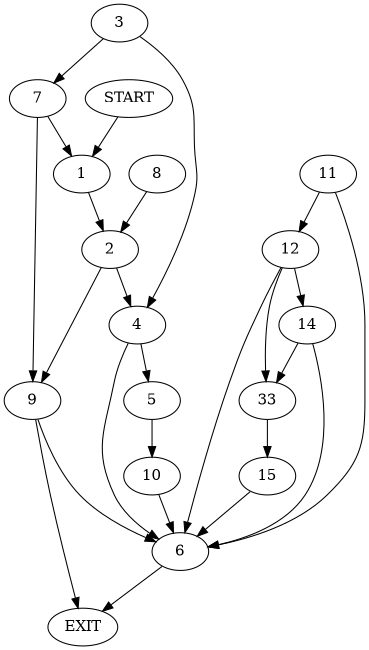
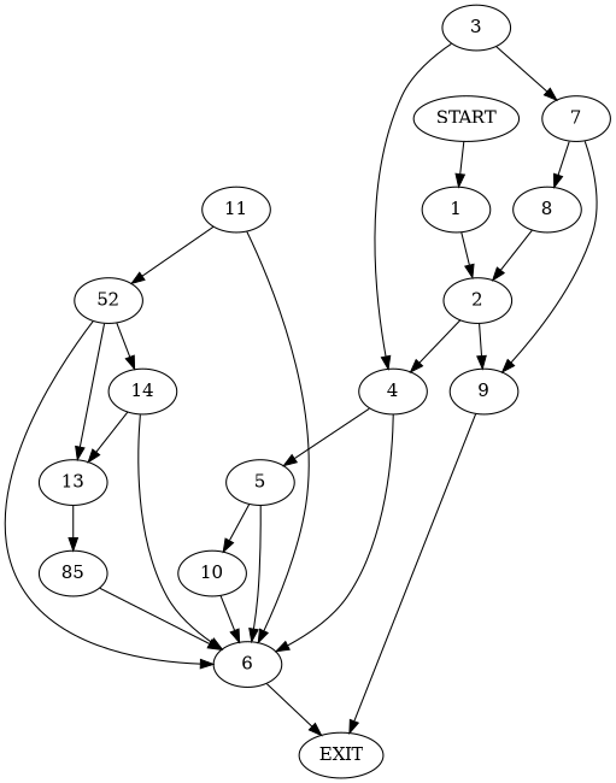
  digraph {
    n1 [label=START]
    1
    2
    n4 [label=EXIT]
    4
    9
    3
    7
    5
    6
    8
    10
    11
-   12
-   13 [label=33]
+   12 [label=52]
+   13
    14
-   15
+   15 [label=85]
    n1 -> 1
    1 -> 2
    2 -> 4
    2 -> 9
    4 -> 5
    4 -> 6
    9 -> n4
    3 -> 4
    3 -> 7
    7 -> 9
-   7 -> 1
-   9 -> 6
+   7 -> 8
+   5 -> 6
    5 -> 10
    6 -> n4
    8 -> 2
    10 -> 6
    11 -> 6
    11 -> 12
    12 -> 6
    12 -> 13
    12 -> 14
    13 -> 15
    14 -> 6
    14 -> 13
    15 -> 6
  }
